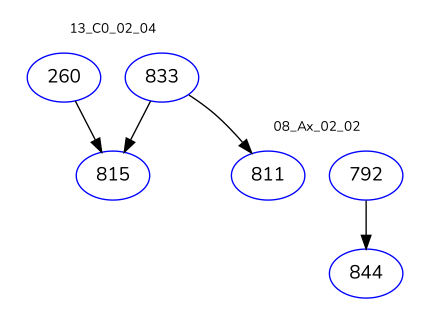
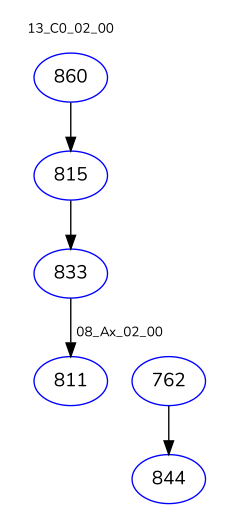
  digraph {
    fontname=Nunito
    node [color=blue fontname=Nunito]
    edge [color=black fontname=Nunito]
-   n1 [label=792]
+   n1 [label=762]
    n2 [label=811]
    n3 [label=844]
    n4 [label=815]
    n5 [label=833]
-   n6 [label=260]
+   n6 [label=860]
    subgraph cluster_1 {
      color=white
      fontsize=10
-     label="08_Ax_02_02"
+     label="08_Ax_02_00"
      n1
      n2
      n3
    }
    subgraph cluster_2 {
      color=white
      fontsize=10
-     label="13_C0_02_04"
+     label="13_C0_02_00"
      n4
      n5
      n6
    }
    n1 -> n3
-   n5 -> n4
+   n4 -> n5
    n5 -> n2
    n6 -> n4
  }
